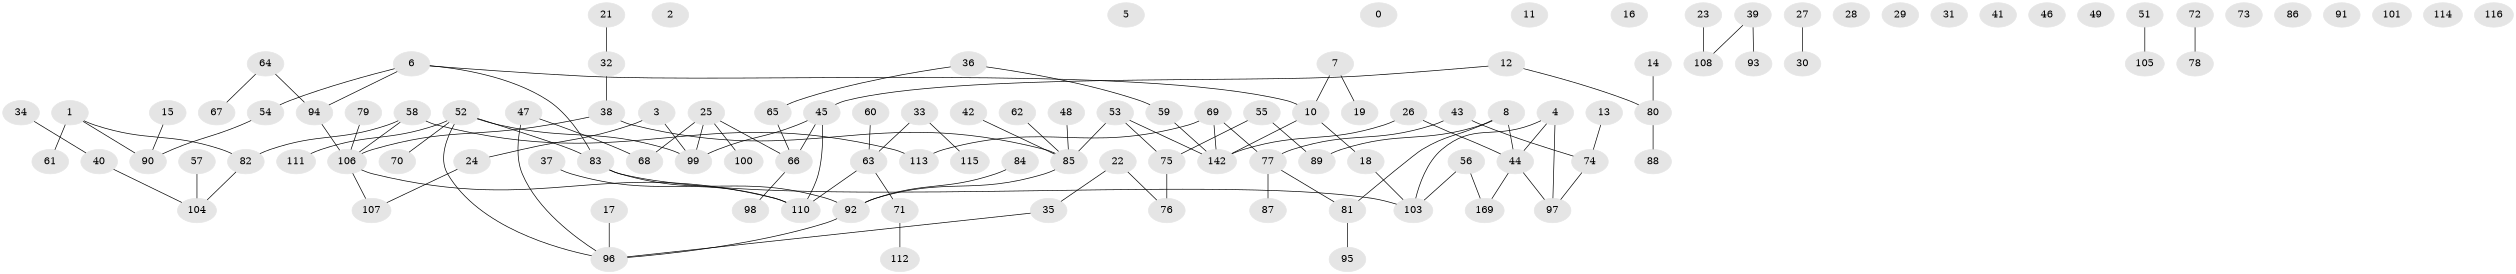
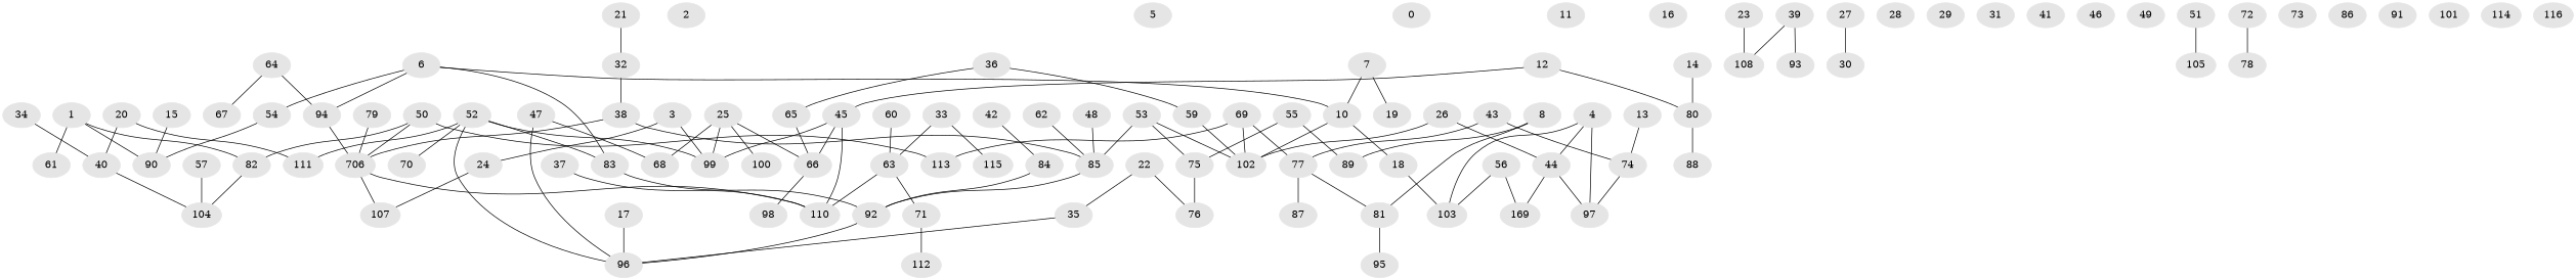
  graph {
    node [color=gray90 style=filled]
    1
    61
    82
    90
    104
    2
    3
    24
    99
    107
    4
    44
    97
    103
    n15 [label=169]
    5
    6
    10
    54
    83
    94
    18
-   102 [label=142]
+   102
    92
-   106
+   106 [label=706]
    7
    19
    8
    81
    89
    95
    n32 [label=0]
    11
    12
    45
    80
    66
    110
    88
    13
    74
    14
    15
    16
    17
    96
+   20
    40
    111
    21
    32
    38
    22
    35
    76
    23
    108
    25
    68
    100
    98
    26
    27
    30
    28
    29
    31
    85
    33
    63
    115
    71
    34
    36
    59
    65
    37
    39
    93
    41
    42
    43
    77
    87
    46
    47
    48
    49
-   50 [label=58]
+   50
    113
    51
    105
    52
    70
    53
    75
    55
    56
    57
    60
    62
    112
    64
    67
    69
    72
    78
    73
    79
    84
    86
    91
    101
    114
    116
    1 -- 61
    1 -- 82
    1 -- 90
    82 -- 104
    3 -- 24
    3 -- 99
    24 -- 107
    4 -- 44
    4 -- 97
    4 -- 103
    44 -- 97
    44 -- n15
    6 -- 10
    6 -- 54
    6 -- 83
    6 -- 94
    10 -- 18
    10 -- 102
    54 -- 90
-   83 -- 103
    83 -- 92
    94 -- 106
    18 -- 103
    92 -- 96
    106 -- 107
    106 -- 110
    7 -- 10
    7 -- 19
-   8 -- 44
    8 -- 81
    8 -- 89
    81 -- 95
    12 -- 45
    12 -- 80
    45 -- 99
    45 -- 66
    45 -- 110
    80 -- 88
    66 -- 98
    13 -- 74
    74 -- 97
    14 -- 80
    15 -- 90
    17 -- 96
+   20 -- 40
+   20 -- 111
    40 -- 104
    21 -- 32
    32 -- 38
    38 -- 106
    38 -- 85
    22 -- 35
    22 -- 76
    35 -- 96
    23 -- 108
    25 -- 99
    25 -- 66
    25 -- 68
    25 -- 100
    26 -- 44
    26 -- 102
    27 -- 30
    85 -- 92
    33 -- 63
    33 -- 115
    63 -- 110
    63 -- 71
    71 -- 112
    34 -- 40
    36 -- 59
    36 -- 65
    59 -- 102
    65 -- 66
    37 -- 110
    39 -- 108
    39 -- 93
-   42 -- 85
+   42 -- 84
    43 -- 74
    43 -- 77
    77 -- 81
    77 -- 87
    47 -- 96
    47 -- 68
    48 -- 85
    50 -- 82
    50 -- 106
    50 -- 113
    51 -- 105
    52 -- 99
    52 -- 83
    52 -- 96
    52 -- 111
    52 -- 70
    53 -- 102
    53 -- 85
    53 -- 75
    75 -- 76
    55 -- 89
    55 -- 75
    56 -- 103
    56 -- n15
    57 -- 104
    60 -- 63
    62 -- 85
    64 -- 94
    64 -- 67
    69 -- 102
    69 -- 77
    69 -- 113
    72 -- 78
    79 -- 106
    84 -- 92
  }
